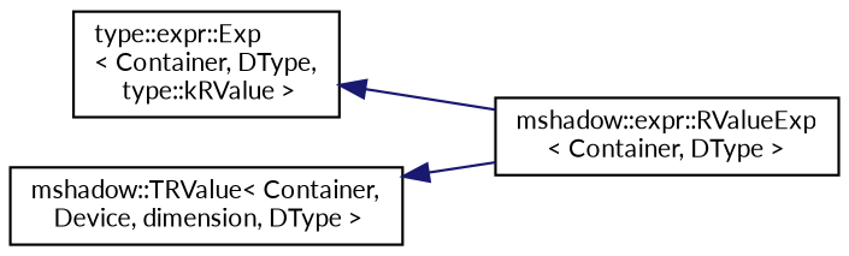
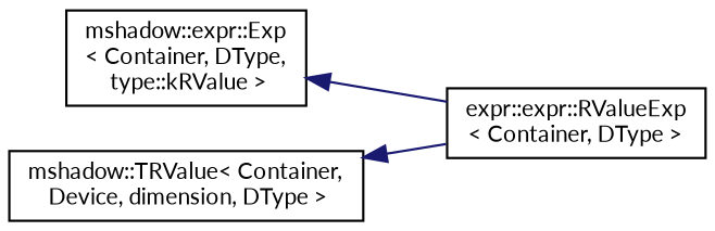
  digraph {
    fontname=Lato
    rankdir=LR
    node [color=black fillcolor=white fontname=Lato fontsize=10 shape=record style=filled]
    edge [color=midnightblue dir=back fontname=Lato fontsize=10 labelfontname=Helvetica labelfontsize=10 style=solid]
-   n1 [height=0.2 label="type::expr::Exp\l\< Container, DType,\l type::kRValue \>" width=0.4]
-   n2 [height=0.2 label="mshadow::expr::RValueExp\l\< Container, DType \>" width=0.4]
+   n1 [height=0.2 label="mshadow::expr::Exp\l\< Container, DType,\l type::kRValue \>" width=0.4]
+   n2 [height=0.2 label="expr::expr::RValueExp\l\< Container, DType \>" width=0.4]
    n3 [height=0.2 label="mshadow::TRValue\< Container,\l Device, dimension, DType \>" width=0.4]
    n1 -> n2
    n3 -> n2
  }
